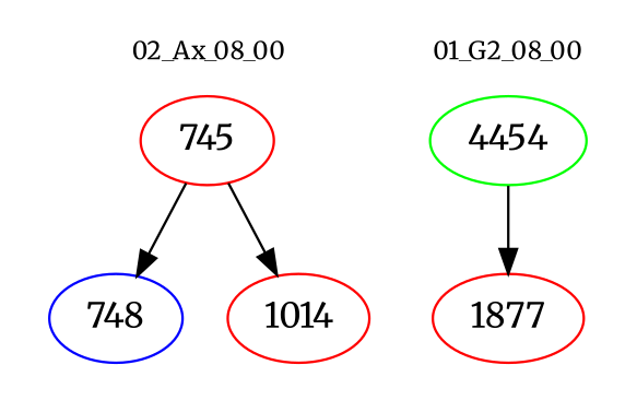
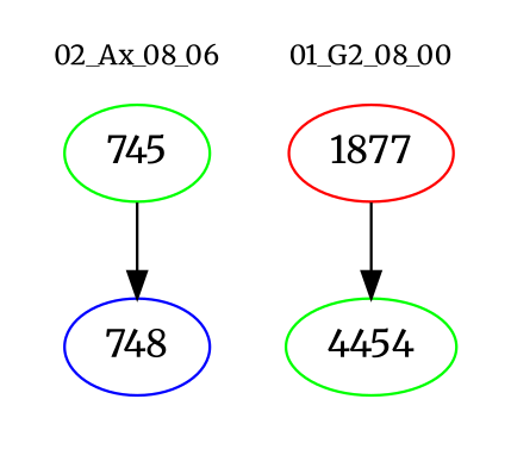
  digraph {
    fontname=Merriweather
    node [color=green fontname=Merriweather]
    edge [color=black fontname=Merriweather]
-   n1 [color=red label=745]
+   n1 [label=745]
    n2 [color=blue label=748]
-   n3 [color=red label=1014]
    n4 [label=4454]
    n5 [color=red label=1877]
    subgraph cluster_1 {
      color=white
      fontsize=10
-     label="02_Ax_08_00"
+     label="02_Ax_08_06"
      n1
      n2
-     n3
    }
    subgraph cluster_2 {
      color=white
      fontsize=10
      label="01_G2_08_00"
      n4
      n5
    }
    n1 -> n2
-   n1 -> n3
-   n4 -> n5
+   n5 -> n4
  }
